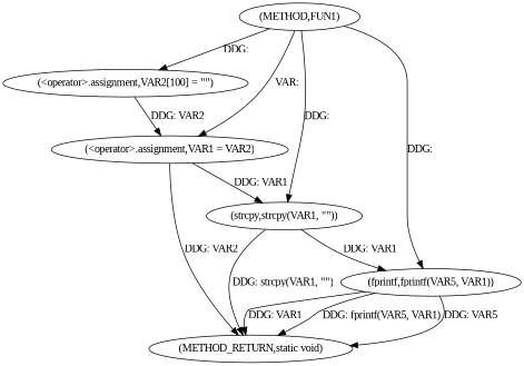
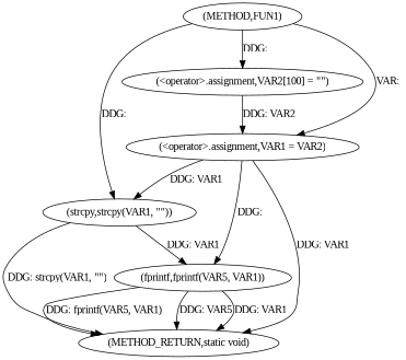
  digraph {
    fontname="Liberation Serif"
    node [fontname="Liberation Serif"]
    edge [fontname="Liberation Serif"]
    n1 [label="(METHOD,FUN1)"]
    n2 [label="(<operator>.assignment,VAR2[100] = \"\")"]
    n3 [label="(<operator>.assignment,VAR1 = VAR2)"]
    n4 [label="(strcpy,strcpy(VAR1, \"\"))"]
    n5 [label="(fprintf,fprintf(VAR5, VAR1))"]
    n6 [label="(METHOD_RETURN,static void)"]
    n1 -> n2 [label="DDG: "]
    n1 -> n3 [label="VAR: "]
    n1 -> n4 [label="DDG: "]
-   n1 -> n5 [label="DDG: "]
+   n3 -> n5 [label="DDG: "]
    n2 -> n3 [label="DDG: VAR2"]
    n3 -> n4 [label="DDG: VAR1"]
-   n3 -> n6 [label="DDG: VAR2"]
+   n3 -> n6 [label="DDG: VAR1"]
    n4 -> n5 [label="DDG: VAR1"]
    n4 -> n6 [label="DDG: strcpy(VAR1, \"\")"]
    n5 -> n6 [label="DDG: fprintf(VAR5, VAR1)"]
    n5 -> n6 [label="DDG: VAR5"]
    n5 -> n6 [label="DDG: VAR1"]
  }
